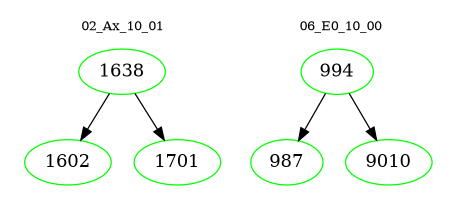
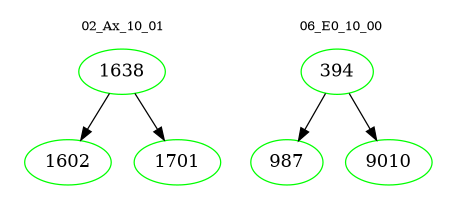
  digraph {
    node [color=green]
    edge [color=black]
    n1 [label=1638]
    n2 [label=1602]
    n3 [label=1701]
-   n4 [label=994]
+   n4 [label=394]
    n5 [label=987]
    n6 [label=9010]
    subgraph cluster_1 {
      color=white
      fontsize=10
      label="02_Ax_10_01"
      n1
      n2
      n3
    }
    subgraph cluster_2 {
      color=white
      fontsize=10
      label="06_E0_10_00"
      n4
      n5
      n6
    }
    n1 -> n2
    n1 -> n3
    n4 -> n5
    n4 -> n6
  }
